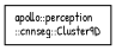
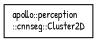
  digraph {
    rankdir=LR
    fontname="Patrick Hand"
-   n1 [color=black fillcolor=white fontname="Patrick Hand" fontsize=10 height=0.2 label="apollo::perception\l::cnnseg::Cluster9D" shape=record style=filled width=0.4]
+   n1 [color=black fillcolor=white fontname="Patrick Hand" fontsize=10 height=0.2 label="apollo::perception\l::cnnseg::Cluster2D" shape=record style=filled width=0.4]
  }
